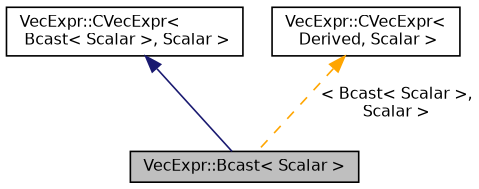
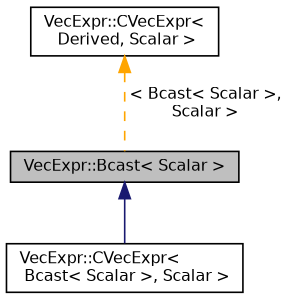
  digraph {
    node [color=black fillcolor=white fontname=Helvetica fontsize=10 shape=record style=filled]
    edge [dir=back fontname=Helvetica fontsize=10 labelfontname=Helvetica labelfontsize=10]
    n1 [fillcolor=grey75 fontcolor=black height=0.2 label="VecExpr::Bcast\< Scalar \>" width=0.4]
    n2 [height=0.2 label="VecExpr::CVecExpr\<\l Bcast\< Scalar \>, Scalar \>" width=0.4]
    n3 [height=0.2 label="VecExpr::CVecExpr\<\l Derived, Scalar \>" width=0.4]
-   n2 -> n1 [color=midnightblue style=solid]
+   n1 -> n2 [color=midnightblue style=solid]
    n3 -> n1 [color=orange label=" \< Bcast\< Scalar \>,\l Scalar \>" style=dashed]
  }
